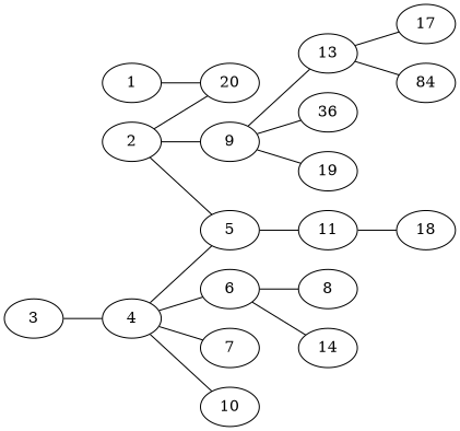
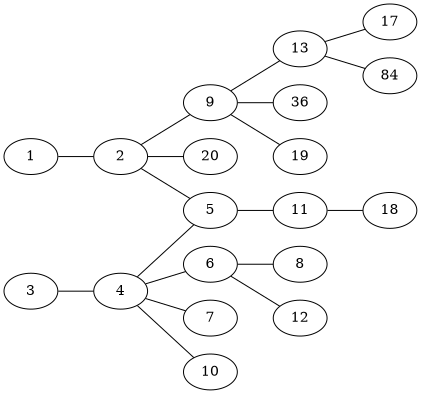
  graph {
    rankdir=LR
    1
    2
    5
    9
    20
    3
    4
    11
    13
    n10 [label=36]
    19
    6
    7
    10
    18
    n16 [label=84]
    17
    8
-   12 [label=14]
-   1 -- 20
+   12
+   1 -- 2
    2 -- 5
    2 -- 9
    2 -- 20
    5 -- 11
    9 -- 13
    9 -- n10
    9 -- 19
    3 -- 4
    4 -- 5
    4 -- 6
    4 -- 7
    4 -- 10
    11 -- 18
    13 -- n16
    13 -- 17
    6 -- 8
    6 -- 12
  }
